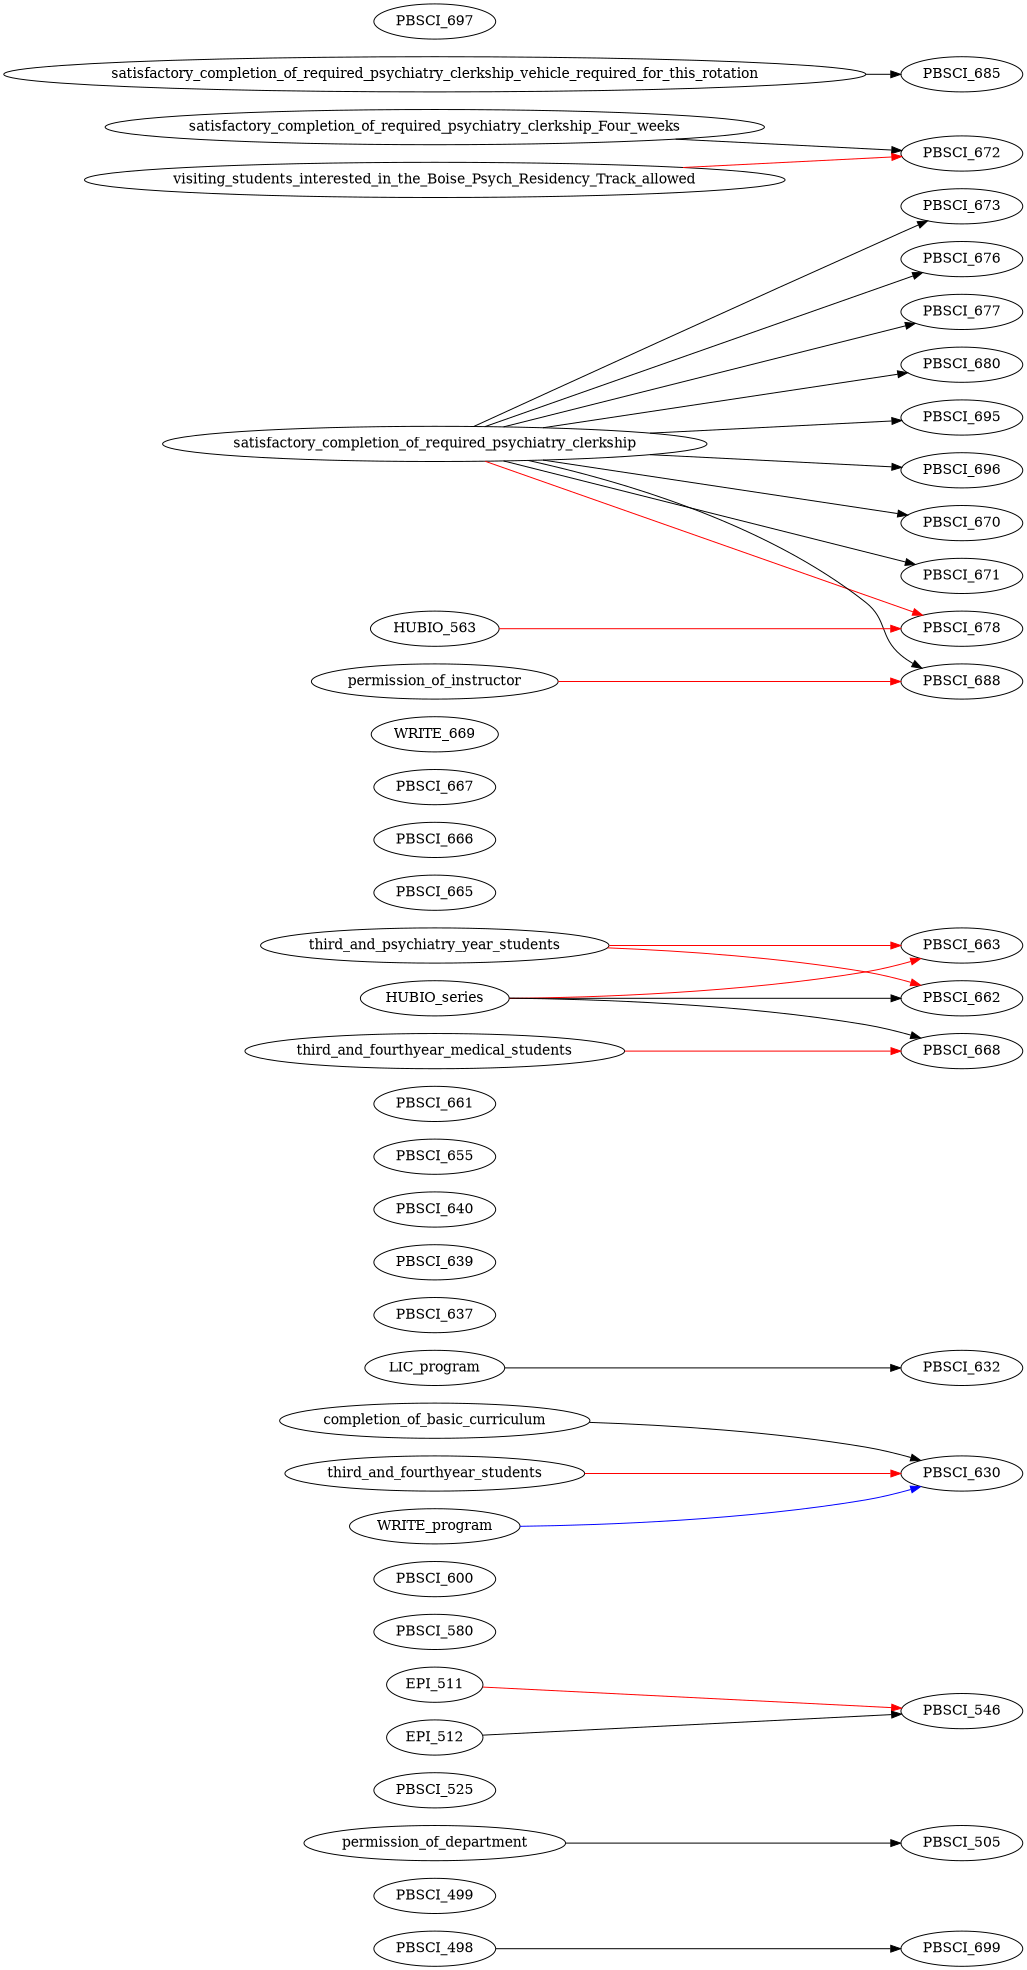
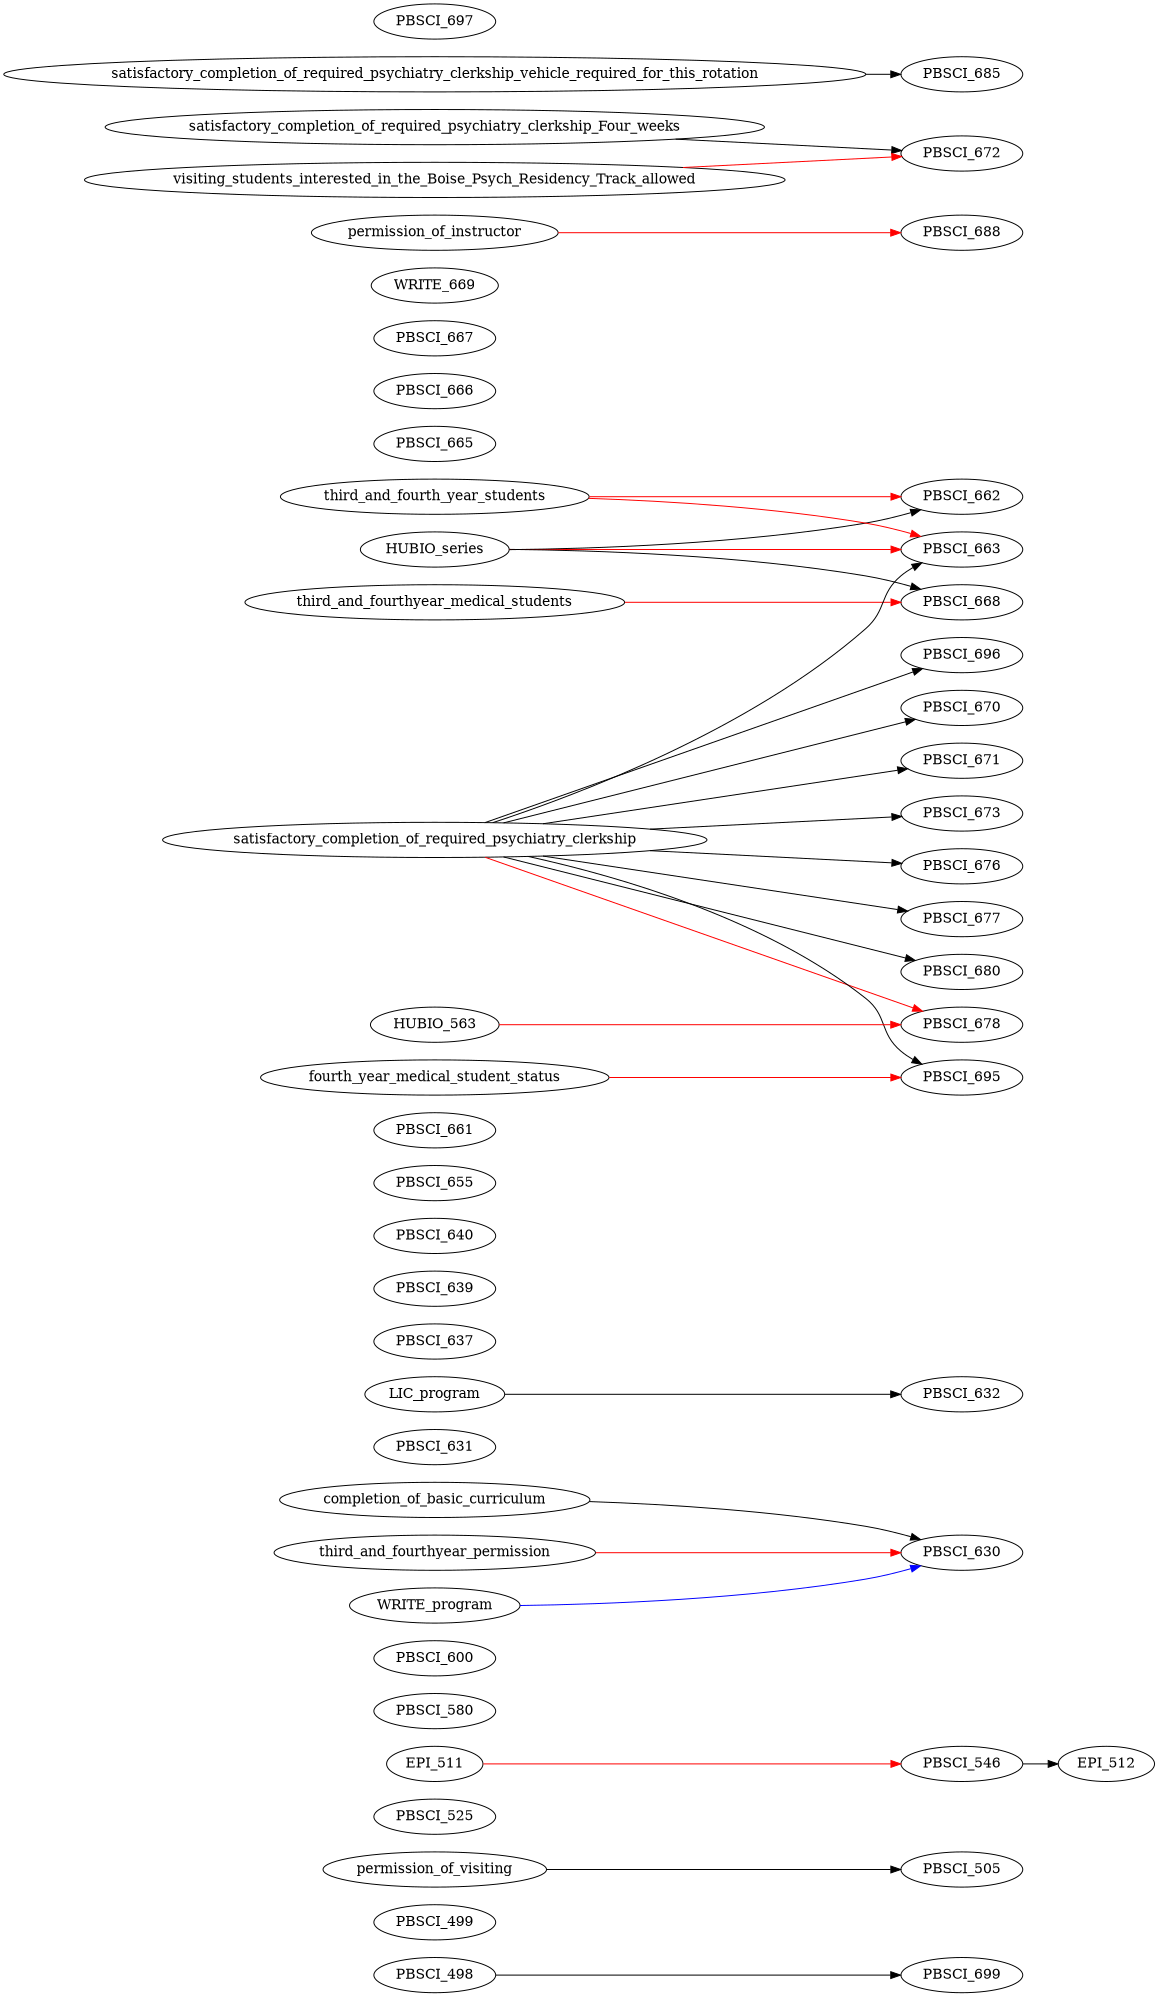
  digraph {
    rankdir=LR
    edge [color=black]
    PBSCI_498
    PBSCI_699
    PBSCI_499
-   permission_of_department
+   permission_of_department [label=permission_of_visiting]
    PBSCI_505
    PBSCI_525
    EPI_511
    PBSCI_546
    EPI_512
    PBSCI_580
    PBSCI_600
    completion_of_basic_curriculum
    PBSCI_630
-   third_and_fourthyear_students
+   third_and_fourthyear_students [label=third_and_fourthyear_permission]
    WRITE_program
+   PBSCI_631
    LIC_program
    PBSCI_632
    PBSCI_637
    PBSCI_639
    PBSCI_640
    PBSCI_655
    PBSCI_661
    HUBIO_series
    PBSCI_662
    PBSCI_663
    PBSCI_668
-   third_and_fourth_year_students [label=third_and_psychiatry_year_students]
+   third_and_fourth_year_students
    PBSCI_665
    PBSCI_666
    PBSCI_667
    third_and_fourthyear_medical_students
    n33 [label=WRITE_669]
    satisfactory_completion_of_required_psychiatry_clerkship
    PBSCI_670
    PBSCI_671
    PBSCI_673
    PBSCI_676
    PBSCI_677
    PBSCI_678
    PBSCI_680
    PBSCI_688
    PBSCI_695
    PBSCI_696
    satisfactory_completion_of_required_psychiatry_clerkship_Four_weeks
    PBSCI_672
    visiting_students_interested_in_the_Boise_Psych_Residency_Track_allowed
    HUBIO_563
    satisfactory_completion_of_required_psychiatry_clerkship_vehicle_required_for_this_rotation
    PBSCI_685
    permission_of_instructor
+   fourth_year_medical_student_status
    PBSCI_697
    PBSCI_498 -> PBSCI_699
    permission_of_department -> PBSCI_505
    EPI_511 -> PBSCI_546 [color=red]
-   EPI_512 -> PBSCI_546
+   PBSCI_546 -> EPI_512
    completion_of_basic_curriculum -> PBSCI_630
    third_and_fourthyear_students -> PBSCI_630 [color=red]
    WRITE_program -> PBSCI_630 [color=blue]
    LIC_program -> PBSCI_632
    HUBIO_series -> PBSCI_662
    HUBIO_series -> PBSCI_663 [color=red]
    HUBIO_series -> PBSCI_668
    third_and_fourth_year_students -> PBSCI_662 [color=red]
    third_and_fourth_year_students -> PBSCI_663 [color=red]
    third_and_fourthyear_medical_students -> PBSCI_668 [color=red]
    satisfactory_completion_of_required_psychiatry_clerkship -> PBSCI_670
    satisfactory_completion_of_required_psychiatry_clerkship -> PBSCI_671
    satisfactory_completion_of_required_psychiatry_clerkship -> PBSCI_673
    satisfactory_completion_of_required_psychiatry_clerkship -> PBSCI_676
    satisfactory_completion_of_required_psychiatry_clerkship -> PBSCI_677
    satisfactory_completion_of_required_psychiatry_clerkship -> PBSCI_678 [color=red]
    satisfactory_completion_of_required_psychiatry_clerkship -> PBSCI_680
-   satisfactory_completion_of_required_psychiatry_clerkship -> PBSCI_688
+   satisfactory_completion_of_required_psychiatry_clerkship -> PBSCI_663
    satisfactory_completion_of_required_psychiatry_clerkship -> PBSCI_695
    satisfactory_completion_of_required_psychiatry_clerkship -> PBSCI_696
    satisfactory_completion_of_required_psychiatry_clerkship_Four_weeks -> PBSCI_672
    visiting_students_interested_in_the_Boise_Psych_Residency_Track_allowed -> PBSCI_672 [color=red]
    HUBIO_563 -> PBSCI_678 [color=red]
    satisfactory_completion_of_required_psychiatry_clerkship_vehicle_required_for_this_rotation -> PBSCI_685
    permission_of_instructor -> PBSCI_688 [color=red]
+   fourth_year_medical_student_status -> PBSCI_695 [color=red]
  }
